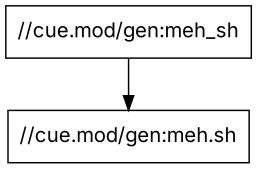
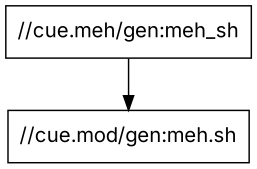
  digraph {
    fontname=Inter
    node [shape=box fontname=Inter]
-   "//cue.mod/gen:meh_sh"
+   "//cue.mod/gen:meh_sh" [label="//cue.meh/gen:meh_sh"]
    "//cue.mod/gen:meh.sh"
    "//cue.mod/gen:meh_sh" -> "//cue.mod/gen:meh.sh" [fontname=Inter]
  }
